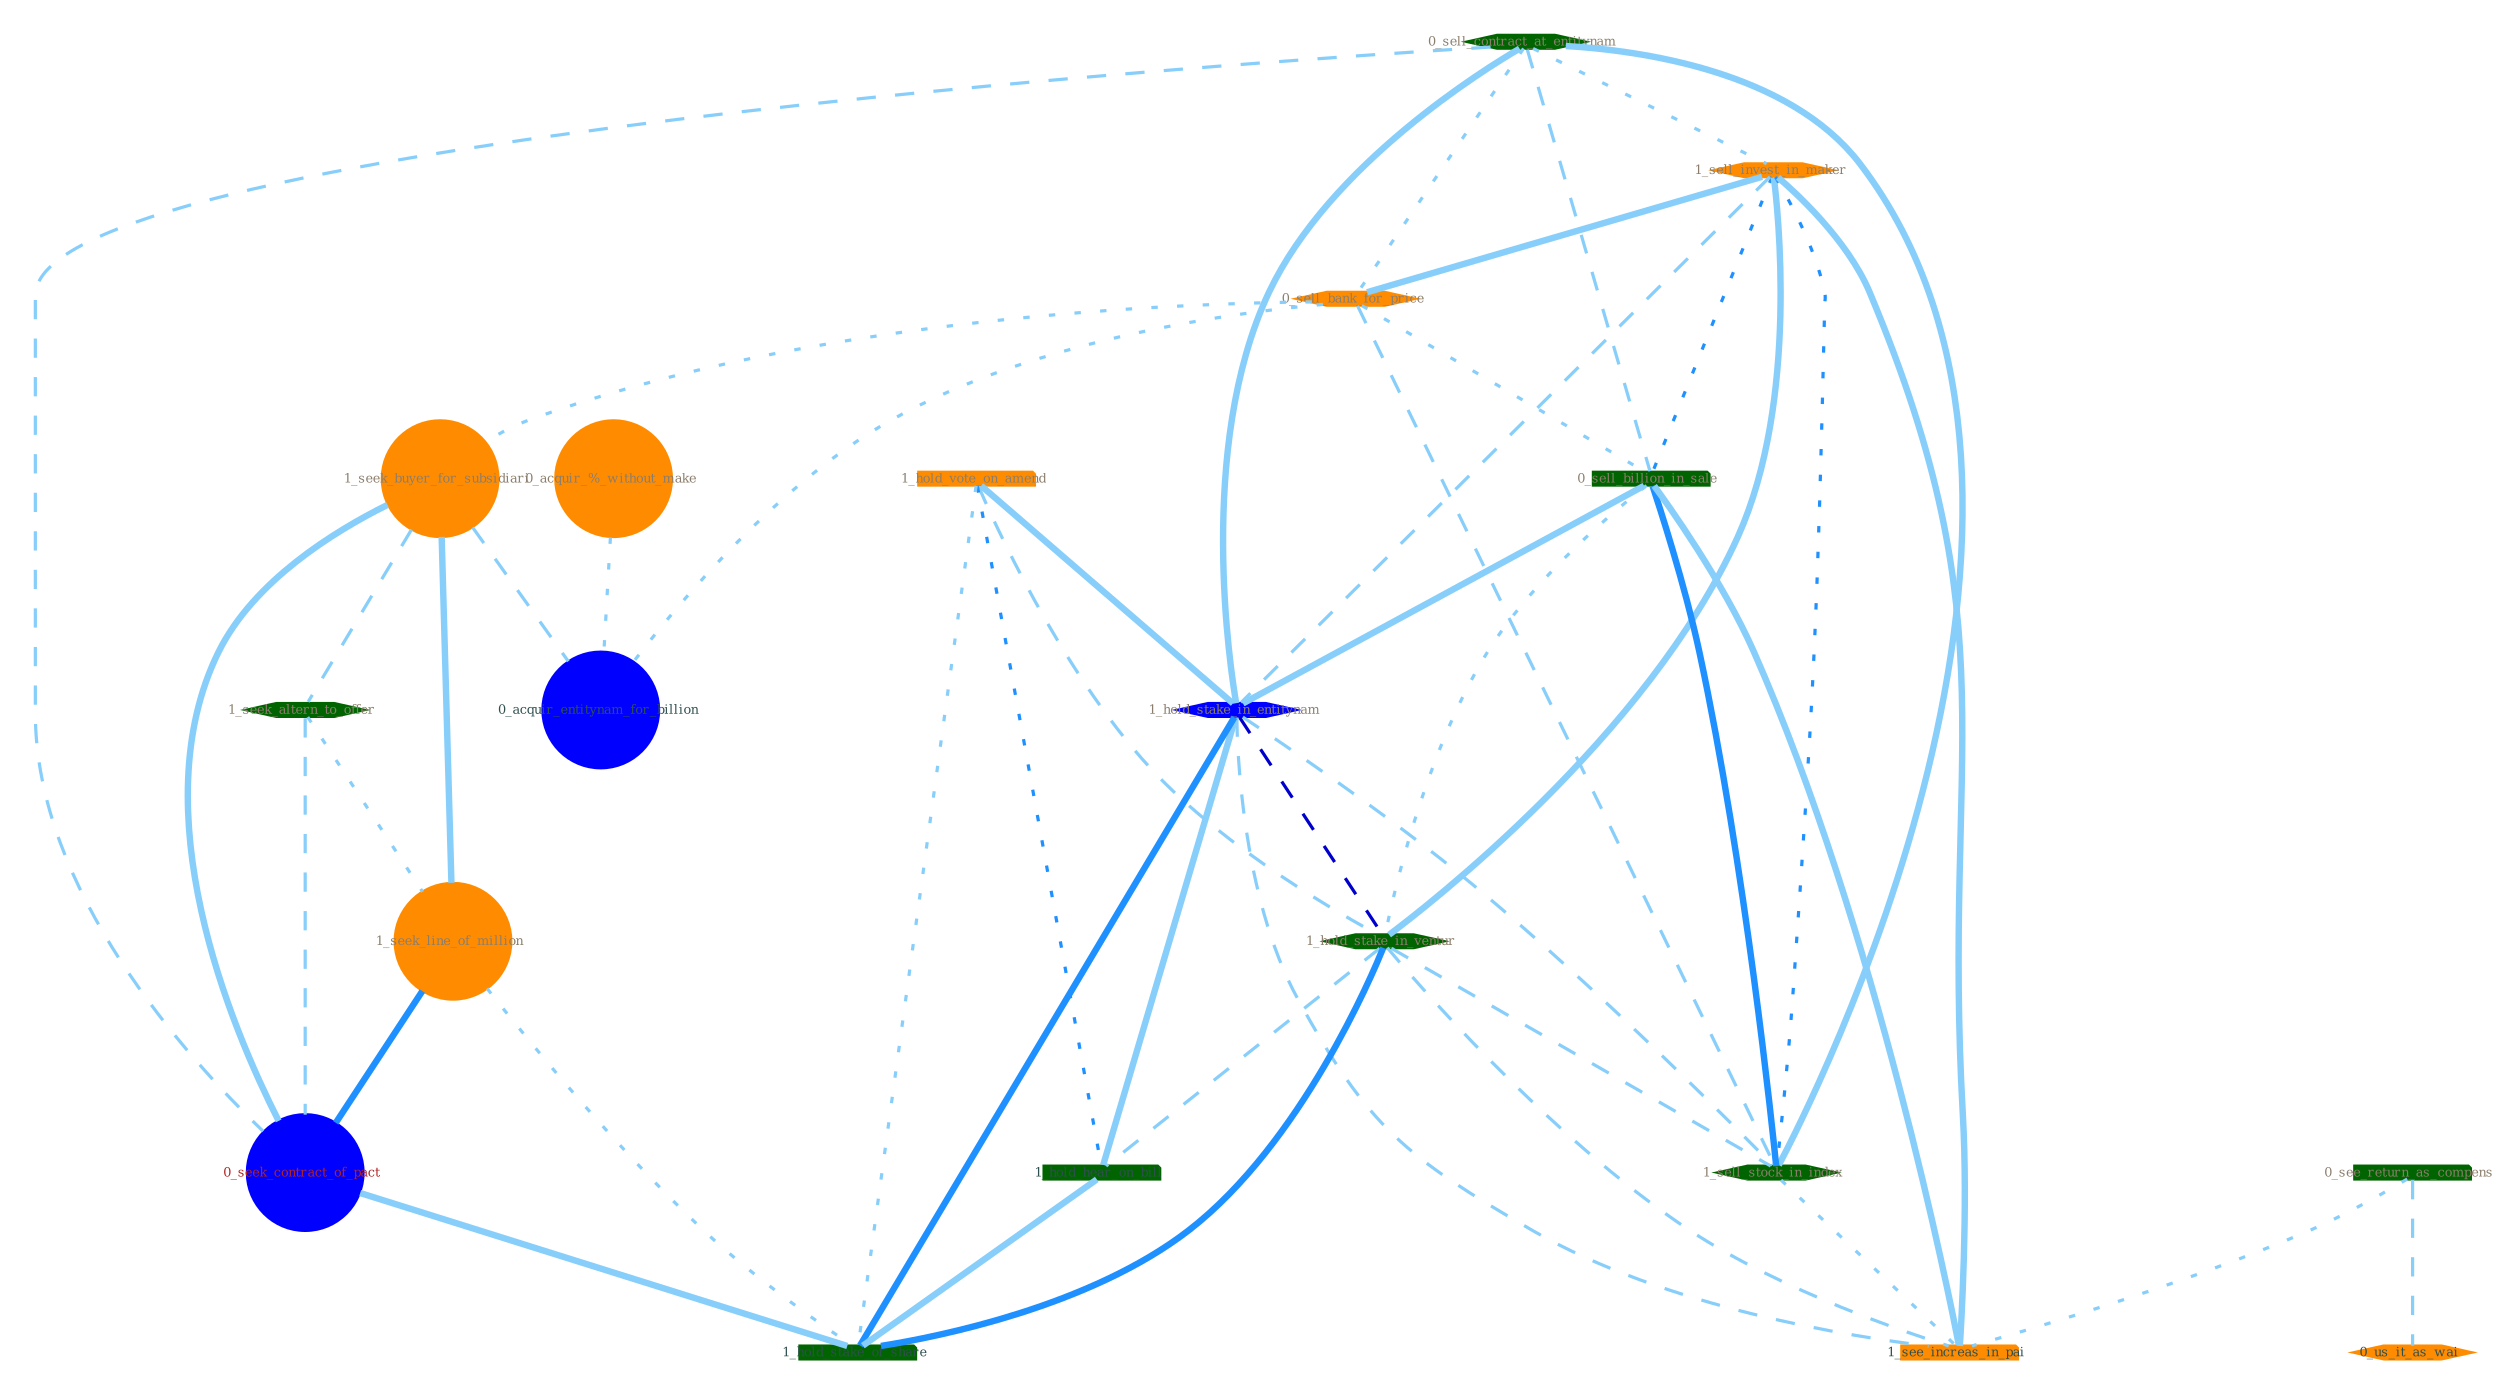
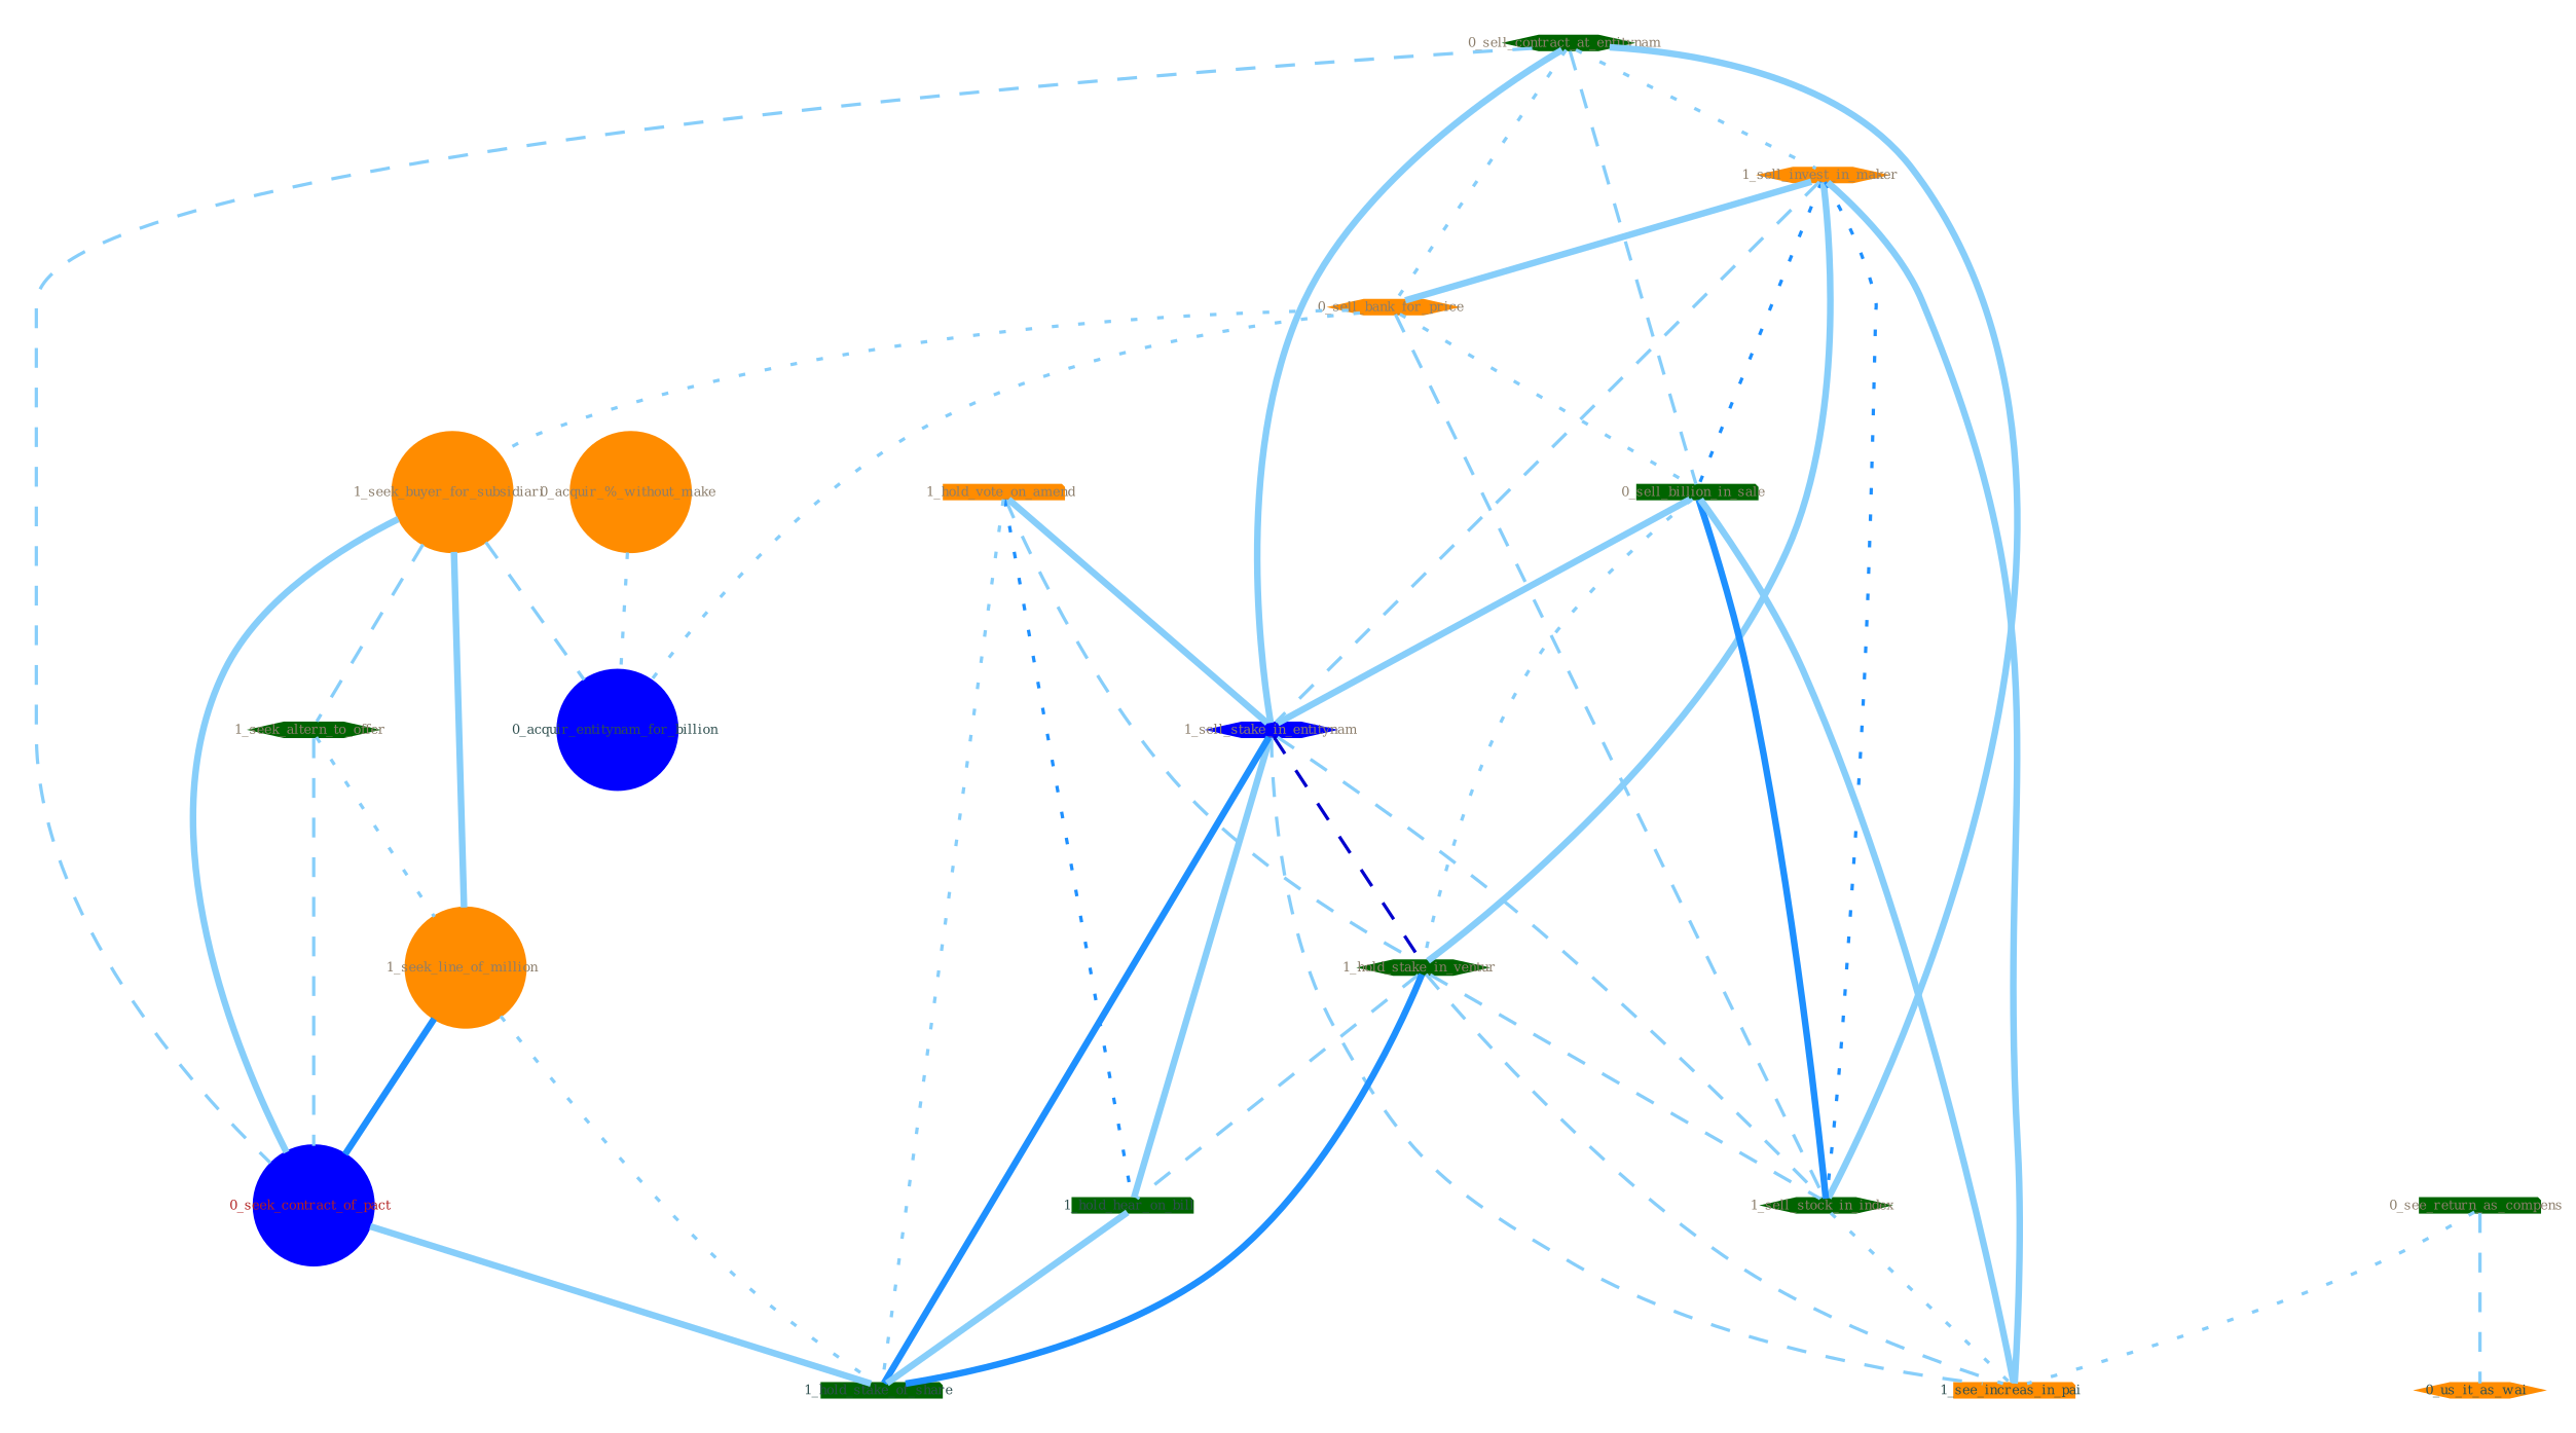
  graph {
    node [color=darkgreen fixedsize=true fontcolor="#8b7d6b" fontsize=4 shape=hexagon style=filled]
    edge [color="#87cefa" w=1 style=bold]
    "0_sell_contract_at_entitynam " [height=.06 width=.5]
    "1_sell_invest_in_maker " [color=darkorange height=.06 width=.5]
    "0_see_return_as_compens " [height=.06 shape=note width=.5]
    "0_sell_bank_for_price " [color=darkorange height=.06 width=.5]
    "1_hold_vote_on_amend " [color=darkorange height=.06 shape=note width=.5]
    "1_seek_buyer_for_subsidiari " [color=darkorange height=.06 shape=circle width=.5]
    "0_sell_billion_in_sale " [height=.06 shape=note width=.5]
    "1_seek_altern_to_offer " [height=.06 width=.5]
-   "1_hold_stake_in_entitynam " [color=blue height=.06 width=.5]
+   "1_hold_stake_in_entitynam " [color=blue height=.06 width=.5 label="1_sell_stake_in_entitynam"]
    "1_seek_line_of_million " [color=darkorange height=.06 shape=circle width=.5]
    "1_hold_stake_in_ventur " [height=.06 width=.5]
    "1_sell_stock_in_index " [height=.06 width=.5]
    "0_acquir_%_without_make " [color=darkorange height=.06 shape=circle width=.5]
    "0_seek_contract_of_pact " [color=blue fontcolor="#b22222" height=.06 shape=circle width=.5]
    "1_see_increas_in_pai " [color=darkorange fontcolor="#2f4f4f" height=.06 shape=note width=.5]
    "0_us_it_as_wai " [color=darkorange fontcolor="#2f4f4f" height=.06 width=.5]
    "0_acquir_entitynam_for_billion " [color=blue fontcolor="#2f4f4f" height=.06 shape=circle width=.5]
    "1_hold_hear_on_bill " [fontcolor="#2f4f4f" height=.06 shape=note width=.5]
    "1_hold_stake_of_share " [fontcolor="#2f4f4f" height=.06 shape=note width=.5]
    subgraph sub_1 {
      "0_sell_contract_at_entitynam "
      "1_sell_invest_in_maker "
      "0_see_return_as_compens "
      "0_sell_bank_for_price "
      "1_hold_vote_on_amend "
      "1_seek_buyer_for_subsidiari "
      "0_sell_billion_in_sale "
      "1_seek_altern_to_offer "
      "1_hold_stake_in_entitynam "
      "1_seek_line_of_million "
      "1_hold_stake_in_ventur "
      "1_sell_stock_in_index "
      "0_acquir_%_without_make "
    }
    subgraph sub_2 {
      "0_seek_contract_of_pact "
    }
    "0_sell_contract_at_entitynam " -- "1_sell_invest_in_maker " [style=dotted]
    "0_sell_contract_at_entitynam " -- "0_sell_bank_for_price " [style=dotted]
    "0_sell_contract_at_entitynam " -- "0_sell_billion_in_sale " [style=dashed]
    "0_sell_contract_at_entitynam " -- "1_hold_stake_in_entitynam "
    "0_sell_contract_at_entitynam " -- "1_sell_stock_in_index "
    "0_sell_contract_at_entitynam " -- "0_seek_contract_of_pact " [style=dashed]
    "1_sell_invest_in_maker " -- "0_sell_bank_for_price "
    "1_sell_invest_in_maker " -- "0_sell_billion_in_sale " [color="#1e90ff" w=2 style=dotted]
    "1_sell_invest_in_maker " -- "1_hold_stake_in_entitynam " [style=dashed]
    "1_sell_invest_in_maker " -- "1_hold_stake_in_ventur "
    "1_sell_invest_in_maker " -- "1_sell_stock_in_index " [color="#1e90ff" w=2 style=dotted]
    "1_sell_invest_in_maker " -- "1_see_increas_in_pai "
    "0_see_return_as_compens " -- "1_see_increas_in_pai " [style=dotted]
    "0_see_return_as_compens " -- "0_us_it_as_wai " [style=dashed]
    "0_sell_bank_for_price " -- "1_seek_buyer_for_subsidiari " [style=dotted]
    "0_sell_bank_for_price " -- "0_sell_billion_in_sale " [style=dotted]
    "0_sell_bank_for_price " -- "1_sell_stock_in_index " [style=dashed]
    "0_sell_bank_for_price " -- "0_acquir_entitynam_for_billion " [style=dotted]
    "1_hold_vote_on_amend " -- "1_hold_stake_in_entitynam "
    "1_hold_vote_on_amend " -- "1_hold_stake_in_ventur " [style=dashed]
    "1_hold_vote_on_amend " -- "1_hold_hear_on_bill " [color="#1e90ff" w=2 style=dotted]
    "1_hold_vote_on_amend " -- "1_hold_stake_of_share " [style=dotted]
    "1_seek_buyer_for_subsidiari " -- "1_seek_altern_to_offer " [style=dashed]
    "1_seek_buyer_for_subsidiari " -- "1_seek_line_of_million "
    "1_seek_buyer_for_subsidiari " -- "0_seek_contract_of_pact "
    "1_seek_buyer_for_subsidiari " -- "0_acquir_entitynam_for_billion " [style=dashed]
    "0_sell_billion_in_sale " -- "1_hold_stake_in_entitynam "
    "0_sell_billion_in_sale " -- "1_hold_stake_in_ventur " [style=dotted]
    "0_sell_billion_in_sale " -- "1_sell_stock_in_index " [color="#1e90ff" w=2]
    "0_sell_billion_in_sale " -- "1_see_increas_in_pai "
    "1_seek_altern_to_offer " -- "1_seek_line_of_million " [style=dotted]
    "1_seek_altern_to_offer " -- "0_seek_contract_of_pact " [style=dashed]
    "1_hold_stake_in_entitynam " -- "1_hold_stake_in_ventur " [color="#0000cd" w=3 style=dashed]
    "1_hold_stake_in_entitynam " -- "1_sell_stock_in_index " [style=dashed]
    "1_hold_stake_in_entitynam " -- "1_see_increas_in_pai " [style=dashed]
    "1_hold_stake_in_entitynam " -- "1_hold_hear_on_bill "
    "1_hold_stake_in_entitynam " -- "1_hold_stake_of_share " [color="#1e90ff" w=2]
    "1_seek_line_of_million " -- "0_seek_contract_of_pact " [color="#1e90ff" w=2]
    "1_seek_line_of_million " -- "1_hold_stake_of_share " [style=dotted]
    "1_hold_stake_in_ventur " -- "1_sell_stock_in_index " [style=dashed]
    "1_hold_stake_in_ventur " -- "1_see_increas_in_pai " [style=dashed]
    "1_hold_stake_in_ventur " -- "1_hold_hear_on_bill " [style=dashed]
    "1_hold_stake_in_ventur " -- "1_hold_stake_of_share " [color="#1e90ff" w=2]
    "1_sell_stock_in_index " -- "1_see_increas_in_pai " [style=dotted]
    "0_acquir_%_without_make " -- "0_acquir_entitynam_for_billion " [style=dotted]
    "0_seek_contract_of_pact " -- "1_hold_stake_of_share "
    "1_hold_hear_on_bill " -- "1_hold_stake_of_share "
  }
